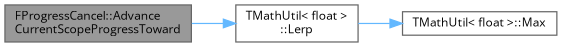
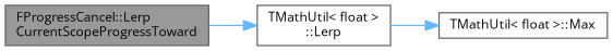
  digraph {
    fontname="Open Sans"
    rankdir=LR
    node [color=grey40 fillcolor=white fontname="Open Sans" fontsize=10 shape=box style=filled]
    edge [color=steelblue1 fontname="Open Sans" fontsize=10 labelfontname=Helvetica labelfontsize=10 style=solid]
-   n1 [color=gray40 fillcolor=grey60 fontcolor=black height=0.2 label="FProgressCancel::Advance\lCurrentScopeProgressToward" width=0.4]
+   n1 [color=gray40 fillcolor=grey60 fontcolor=black height=0.2 label="FProgressCancel::Lerp\lCurrentScopeProgressToward" width=0.4]
    n2 [height=0.2 label="TMathUtil\< float \>\l::Lerp" width=0.4]
    n3 [height=0.2 label="TMathUtil\< float \>::Max" width=0.4]
    n1 -> n2
    n2 -> n3
  }
